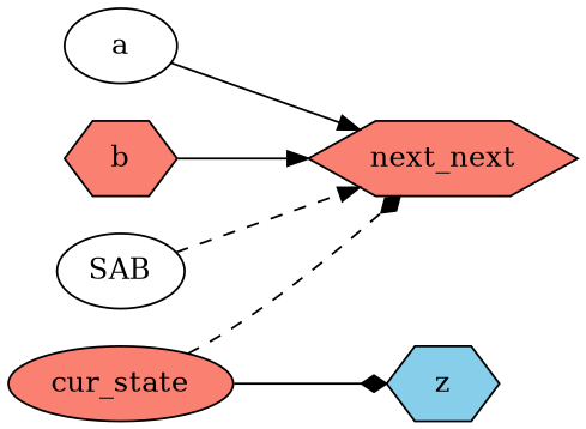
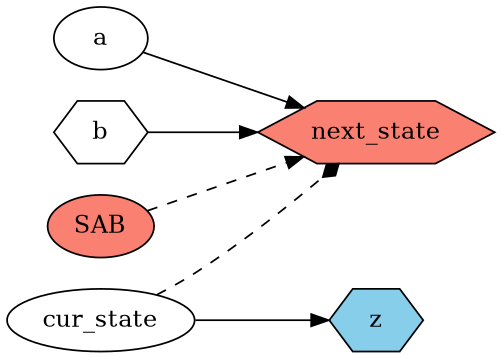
  strict digraph {
    rankdir=LR
    node [fillcolor=white shape=ellipse style=filled]
    edge [arrowhead=normal style=solid weight=3.0]
    a
-   next_state [fillcolor=salmon shape=hexagon label=next_next]
-   cur_state [fillcolor=salmon]
+   next_state [fillcolor=salmon shape=hexagon]
+   cur_state
    z [fillcolor=skyblue shape=hexagon]
-   b [fillcolor=salmon shape=hexagon]
-   SAB
+   b [shape=hexagon]
+   SAB [fillcolor=salmon]
    a -> next_state
    cur_state -> next_state [arrowhead=diamond style=dashed weight=2.0]
-   cur_state -> z [arrowhead=diamond weight=1.0]
+   cur_state -> z [weight=1.0]
    b -> next_state
    SAB -> next_state [style=dashed weight=2.0]
  }
